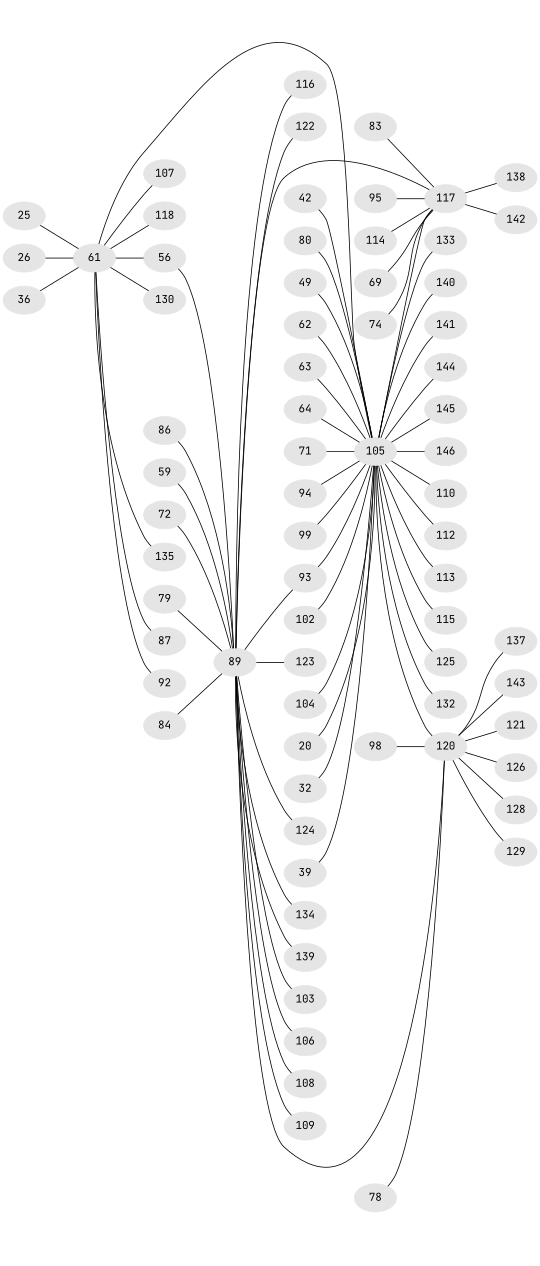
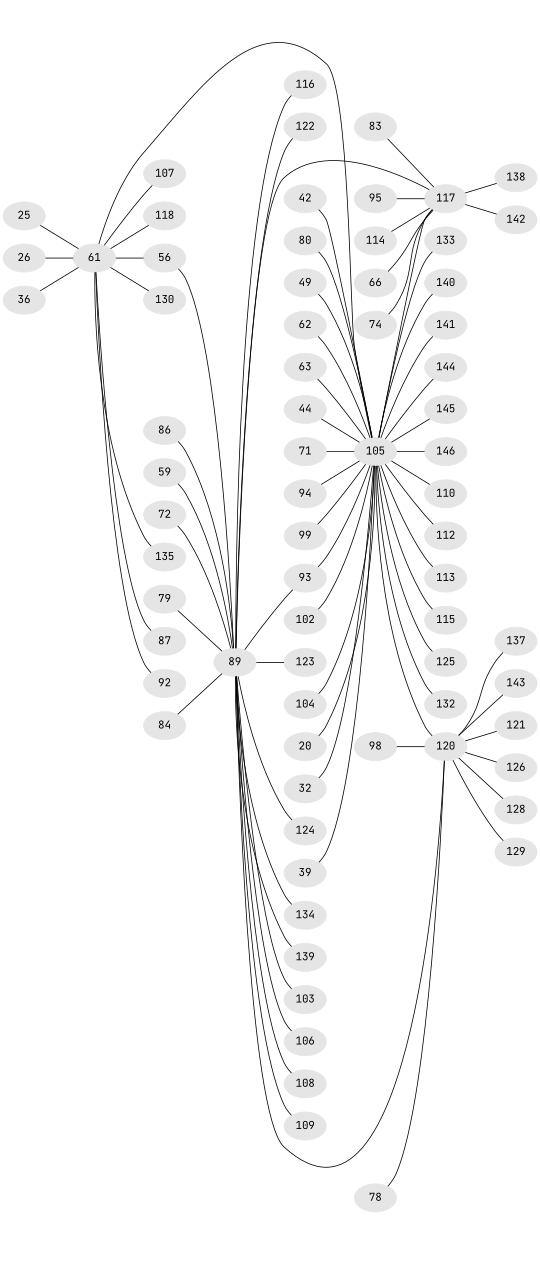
  graph {
    fontname="JetBrains Mono"
    rankdir=LR
    node [color=gray90 fontname="JetBrains Mono" style=filled]
    edge [fontname="JetBrains Mono"]
    105 [super="+57+11+3"]
    117 [super="+76+70+67+68"]
    120 [super="+16+37+65"]
    110
    112
    113
    115
    125
    132
    133 [super="+131"]
    140 [super="+136"]
    141 [super="+96"]
    144 [super="+119"]
    145
    146 [super="+41+44+100+127"]
    20
    61 [super="+38+60+24"]
    56
    87
    92
    107
    118 [super="+101+111"]
    130
    135
    25
    26
    32 [super="+12+18"]
    36 [super="+6"]
    39
    42
    49
    89 [super="+71+81"]
    93 [super="+35+90"]
    103
    106
    108
    109
    116
    122 [super="+51"]
    123
    124
    134
    139
    59
    62
    63 [super="+29"]
-   64
+   64 [label=44]
    138
    142
-   69
+   69 [label=66]
    72
    74
    78 [super="+75"]
    121
    126
    128 [super="+22"]
    129
    137
    143
    79
    80
    83
    84
    86
    n65 [label=71]
    94
    95
    98
    99
    102
    104 [super="+73"]
    114
    105 -- 117 [weight=2]
    105 -- 120 [weight=3]
    105 -- 110
    105 -- 112
    105 -- 113
    105 -- 115
    105 -- 125
    105 -- 132
    105 -- 133
    105 -- 140
    105 -- 141
    105 -- 144
    105 -- 145
    105 -- 146
    117 -- 138
    117 -- 142
    120 -- 121
    120 -- 126
    120 -- 128
    120 -- 129
    120 -- 137
    120 -- 143
    20 -- 105
    61 -- 105 [weight=4]
    61 -- 56 [weight=4]
    61 -- 87
    61 -- 92
    61 -- 107
    61 -- 118
    61 -- 130
    61 -- 135
    56 -- 89
    25 -- 61
    26 -- 61
    32 -- 105
    36 -- 61
    39 -- 105
    42 -- 105
    49 -- 105
    89 -- 117
    89 -- 120
    89 -- 93
    89 -- 103
    89 -- 106
    89 -- 108
    89 -- 109
    89 -- 116
    89 -- 122
    89 -- 123
    89 -- 124
    89 -- 134
    89 -- 139
    93 -- 105
    59 -- 89
    62 -- 105
    63 -- 105
    64 -- 105
    69 -- 117
    72 -- 89
    74 -- 117
    78 -- 120
    79 -- 89
    80 -- 105
    83 -- 117
    84 -- 89
    86 -- 89
    n65 -- 105
    94 -- 105
    95 -- 117
    98 -- 120
    99 -- 105
    102 -- 105
    104 -- 105
    114 -- 117
  }
